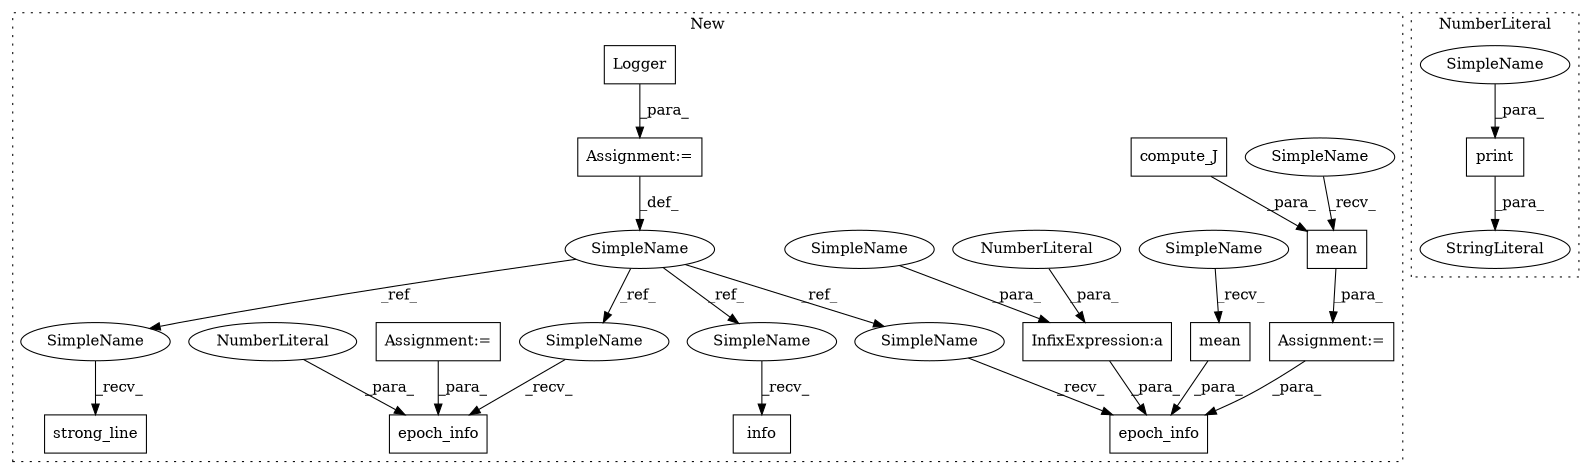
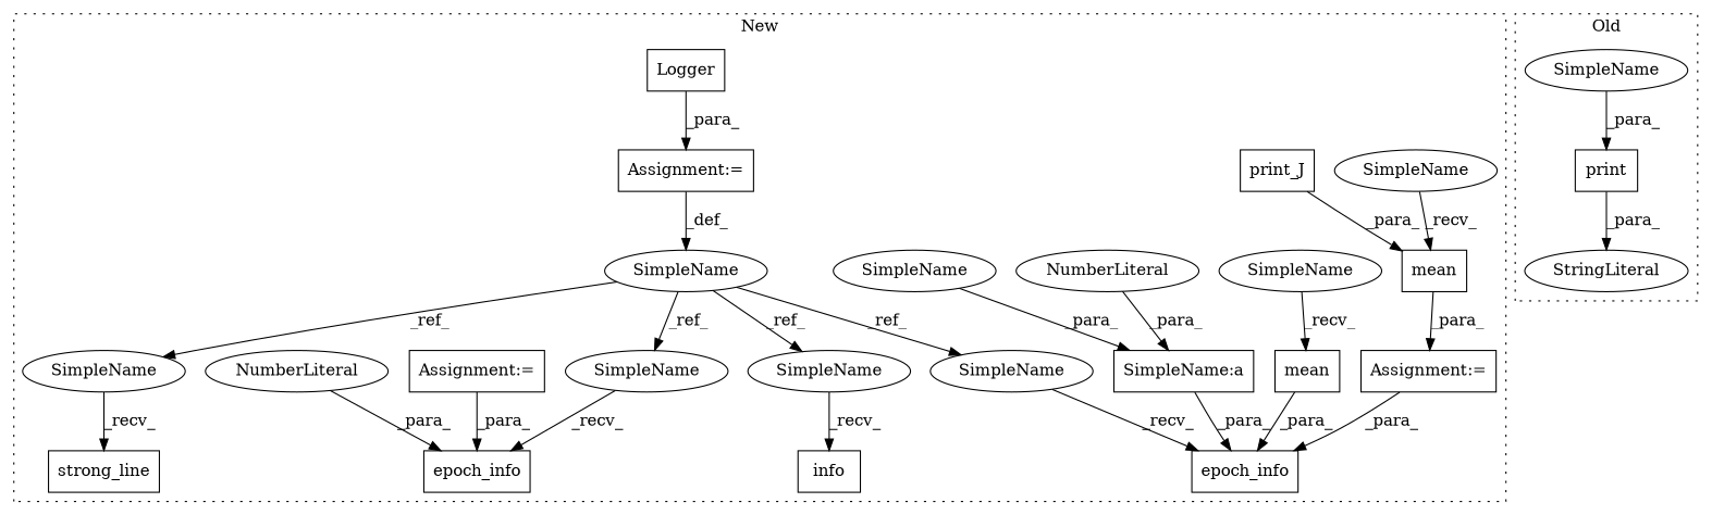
  digraph {
    node [a=32 l=1 shape=box]
-   n1 [l="10,1" label=compute_J s="7672,7695"]
+   n1 [l="10,1" label=print_J s="7672,7695"]
    n2 [l="11,1" label=epoch_info s="7776,7796"]
    n3 [l="7,1" label=Logger s="6940,6957"]
    n4 [a=42 l=6 label=SimpleName s=6933 shape=ellipse]
    n5 [l=13 label=strong_line s=6971]
    n6 [l="11,1" label=epoch_info s="7463,7479"]
    n7 [l="5,1" label=info s="6997,7039"]
-   n8 [a=27 l=3 label="InfixExpression:a" s=7788]
+   n8 [a=27 l=3 label="SimpleName:a" s=7788]
    n9 [a=34 label=NumberLiteral s=7791 shape=ellipse]
    n10 [a=34 label=NumberLiteral s=7474 shape=ellipse]
    n11 [l="5,1" label=mean s="7667,7696"]
    n12 [l="5,1" label=mean s="7729,7758"]
    n13 [a=7 label="Assignment:=" s=7395]
    n14 [a=7 label="Assignment:=" s=7660]
    n15 [a=7 label="Assignment:=" s=6939]
    n16 [a=42 l=6 label=SimpleName s=7456 shape=ellipse]
    n17 [a=42 l=6 label=SimpleName s=7769 shape=ellipse]
    n18 [a=42 l=6 label=SimpleName s=6964 shape=ellipse]
    n19 [a=42 l=6 label=SimpleName s=6990 shape=ellipse]
    n20 [a=42 l=5 label=SimpleName s=7723 shape=ellipse]
    n21 [a=42 l=5 label=SimpleName s=7661 shape=ellipse]
    n22 [a=42 label=SimpleName s=7787 shape=ellipse]
    n23 [l="6,1" label=print s="7230,7360"]
    n24 [a=45 l=9 label=StringLiteral s=7236 shape=ellipse]
    n25 [a=42 label=SimpleName s=7246 shape=ellipse]
    subgraph cluster_1 {
      label=New
      style=dotted
      n1
      n2
      n3
      n4
      n5
      n6
      n7
      n8
      n9
      n10
      n11
      n12
      n13
      n14
      n15
      n16
      n17
      n18
      n19
      n20
      n21
      n22
    }
    subgraph cluster_2 {
-     label=NumberLiteral
+     label=Old
      style=dotted
      n23
      n24
      n25
    }
    n1 -> n11 [label=_para_]
    n3 -> n15 [label=_para_]
    n4 -> n16 [label=_ref_]
    n4 -> n17 [label=_ref_]
    n4 -> n18 [label=_ref_]
    n4 -> n19 [label=_ref_]
    n8 -> n2 [label=_para_]
    n9 -> n8 [label=_para_]
    n10 -> n6 [label=_para_]
    n11 -> n14 [label=_para_]
    n12 -> n2 [label=_para_]
    n13 -> n6 [label=_para_]
    n14 -> n2 [label=_para_]
    n15 -> n4 [label=_def_]
    n16 -> n6 [label=_recv_]
    n17 -> n2 [label=_recv_]
    n18 -> n5 [label=_recv_]
    n19 -> n7 [label=_recv_]
    n20 -> n12 [label=_recv_]
    n21 -> n11 [label=_recv_]
    n22 -> n8 [label=_para_]
    n23 -> n24 [label=_para_]
    n25 -> n23 [label=_para_]
  }
